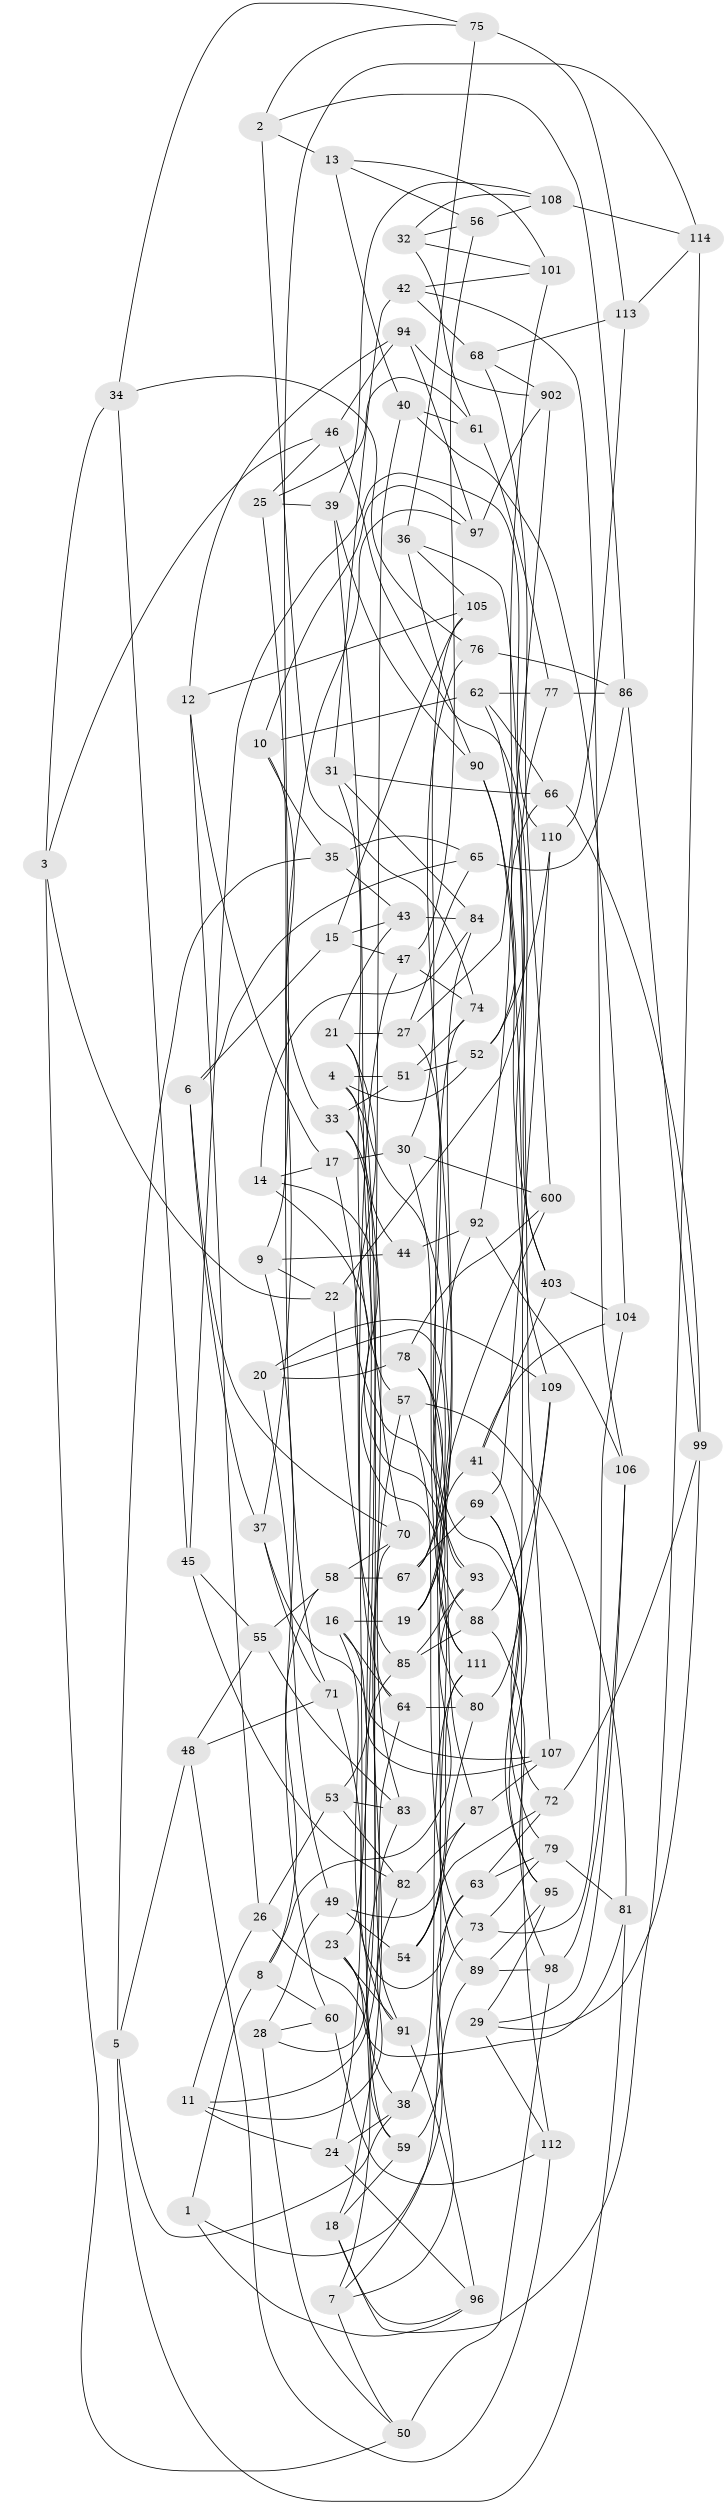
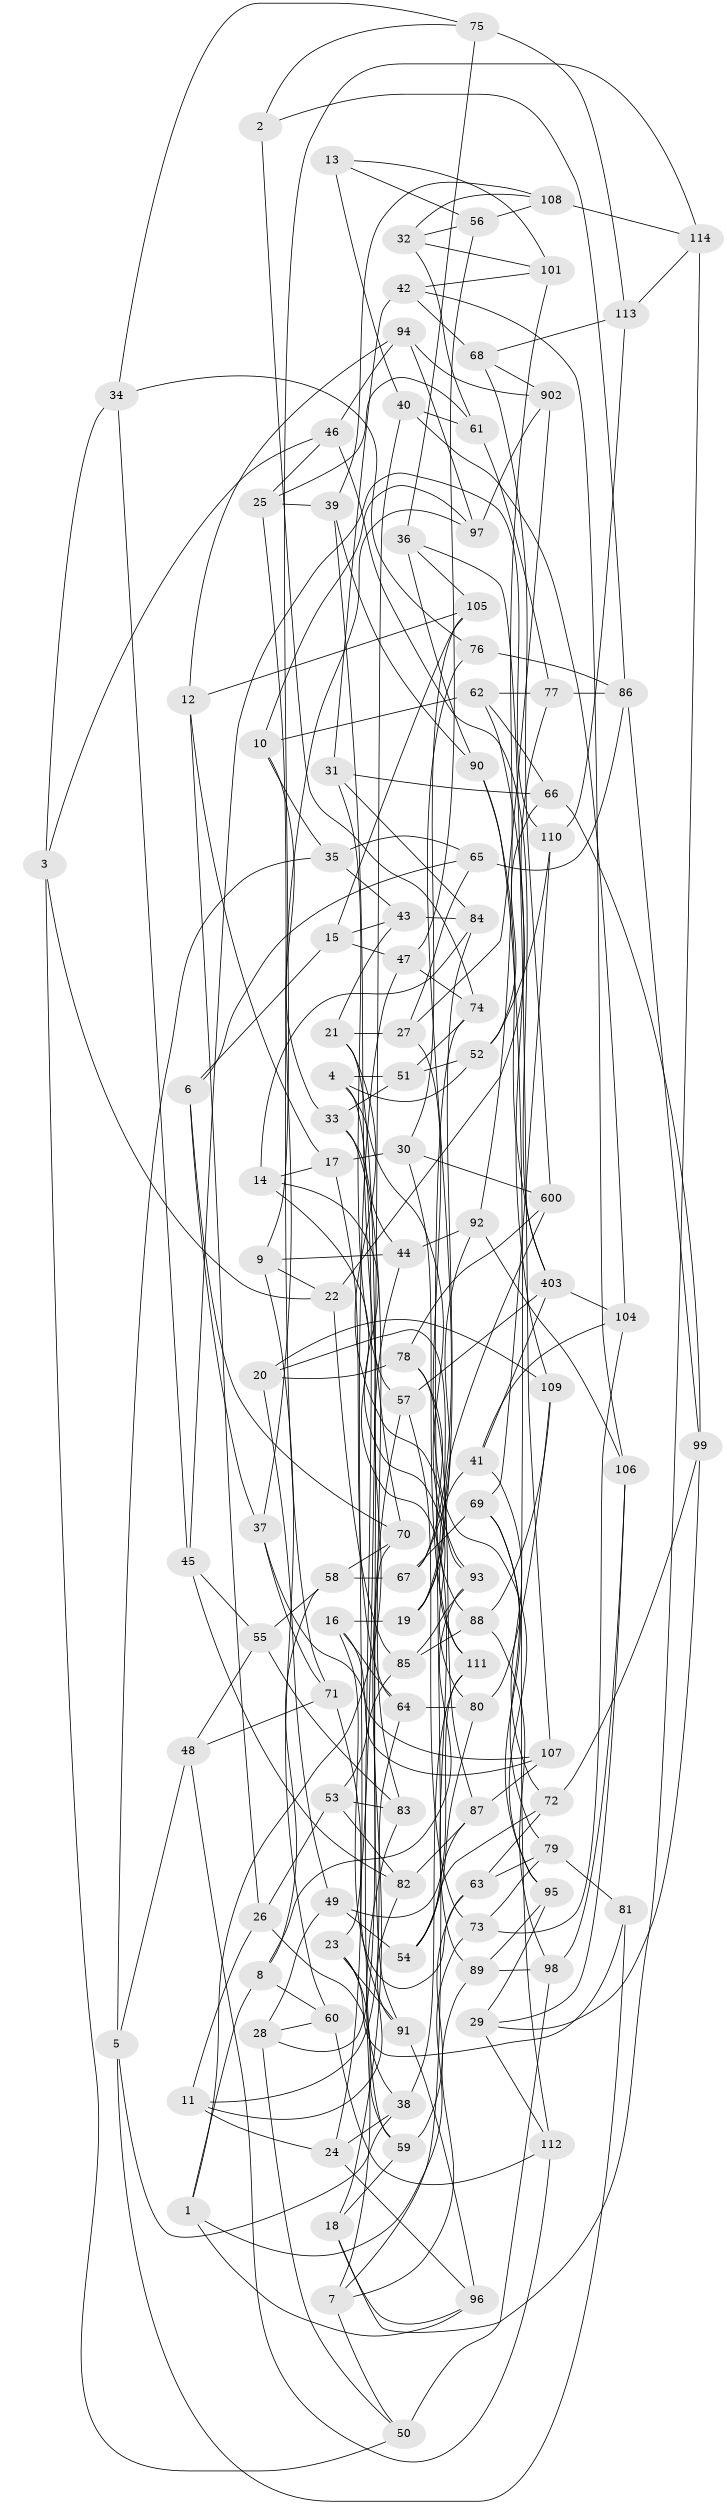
  graph {
    fontname="DejaVu Serif"
    rankdir=LR
    node [color=gray90 fontname="DejaVu Serif" style=filled]
    edge [fontname="DejaVu Serif"]
    1
    8
    44
    73
    96
    93
    58
    60
    92
    104
    79
    2
    13
    74
    75
    86
    40
    56
    101
    113
    99
    3
    22
    34
    46
    50
    77
    85
    45
    76
    94
    n32 [label=403]
    98
    4
    51
    52
    59
    66
    110
    63
    5
    35
    38
    48
    81
    65
    43
    111
    71
    112
    55
    6
    15
    37
    70
    105
    47
    97
    107
    7
    83
    89
    95
    67
    9
    114
    10
    33
    62
    109
    n71 [label=902]
    11
    24
    26
    64
    82
    53
    80
    87
    12
    17
    30
    61
    108
    14
    84
    16
    19
    41
    n90 [label=600]
    72
    18
    57
    20
    49
    78
    54
    88
    21
    27
    91
    23
    25
    39
    90
    28
    29
    106
    31
    42
    68
    32
    36
    69
    1 -- 8
+   1 -- 44
    1 -- 73
    1 -- 96
    8 -- 93
    8 -- 58
    8 -- 60
    44 -- 92
    73 -- 104
    73 -- 79
    58 -- 70
    58 -- 67
    60 -- 112
    92 -- 101
    92 -- 106
    79 -- 81
-   2 -- 13
    2 -- 74
    2 -- 75
    2 -- 86
    13 -- 40
    13 -- 56
    13 -- 101
    75 -- 113
    86 -- 99
    40 -- 104
    40 -- 61
    56 -- 108
    113 -- 114
    3 -- 22
    3 -- 34
    3 -- 46
    3 -- 50
    22 -- 77
    22 -- 85
    34 -- 75
    34 -- 45
    34 -- 76
    46 -- 94
    46 -- n32
    50 -- 98
    77 -- 86
    85 -- 93
    85 -- 88
    45 -- 110
    45 -- 55
    45 -- 82
    76 -- 86
    94 -- 97
    94 -- n71
    n32 -- 104
    98 -- 106
    4 -- 93
    4 -- 51
    4 -- 52
    4 -- 59
    51 -- 74
    51 -- 52
    52 -- 66
    52 -- 110
    59 -- 63
    66 -- 99
    110 -- 113
    63 -- 79
    63 -- 72
    5 -- 35
    5 -- 38
    5 -- 48
    5 -- 81
    35 -- 65
    35 -- 43
    38 -- 111
    48 -- 71
    48 -- 112
    48 -- 55
    65 -- 86
    43 -- 84
    71 -- 91
    55 -- 58
    55 -- 83
    6 -- 65
    6 -- 15
    6 -- 37
    6 -- 70
    15 -- 43
    15 -- 105
    15 -- 47
    37 -- 71
    37 -- 97
    37 -- 107
    47 -- 74
    47 -- 56
    97 -- n71
    7 -- 74
    7 -- 50
    7 -- 83
    7 -- 89
    89 -- 98
    89 -- 95
    67 -- 92
    67 -- 76
    67 -- 69
    9 -- 44
    9 -- 60
    9 -- 22
    9 -- 114
    10 -- 35
    10 -- 97
    10 -- 33
    10 -- 62
    33 -- 44
    33 -- 51
    33 -- 83
    62 -- 77
    62 -- 66
    62 -- 109
    11 -- 24
    11 -- 26
    11 -- 64
    11 -- 82
    24 -- 96
    24 -- 38
    24 -- 47
    26 -- 59
    26 -- 53
    64 -- 80
    82 -- 87
    53 -- 85
    53 -- 83
    53 -- 82
    80 -- 109
    87 -- 107
    12 -- 94
    12 -- 105
    12 -- 26
    12 -- 17
    17 -- 64
    17 -- 30
    30 -- 111
    30 -- 105
    30 -- n90
    61 -- 77
    108 -- 114
    14 -- 89
    14 -- 80
    14 -- 17
    14 -- 84
    16 -- 63
    16 -- 107
    16 -- 64
    16 -- 19
    19 -- 84
    19 -- 41
    19 -- n90
    41 -- 104
    41 -- n32
    41 -- 72
    72 -- 99
    18 -- 96
    18 -- 59
    18 -- 114
    18 -- 57
    57 -- 73
-   57 -- 81
+   57 -- n32
    20 -- 93
    20 -- 109
    20 -- 49
    20 -- 78
    49 -- 111
    49 -- 54
    78 -- 87
    78 -- n90
    78 -- 88
    54 -- 80
    54 -- 87
    54 -- 72
    88 -- 98
    88 -- 109
    21 -- 43
    21 -- 111
    21 -- 27
    21 -- 91
    27 -- 65
    27 -- 95
    27 -- n71
    91 -- 96
    23 -- 40
    23 -- 38
    23 -- 81
    23 -- 91
    25 -- 46
    25 -- 71
    25 -- 61
    25 -- 39
    39 -- 70
    39 -- 108
    39 -- 90
    90 -- n32
    90 -- 112
    28 -- 60
    28 -- 50
    28 -- 70
    28 -- 49
    29 -- 99
    29 -- 112
    29 -- 95
    29 -- 106
    31 -- 66
    31 -- 84
    31 -- 57
    31 -- 42
    42 -- 101
    42 -- 106
    42 -- 68
    68 -- 113
    68 -- n71
    68 -- n90
    32 -- 56
    32 -- 101
    32 -- 61
    32 -- 108
    36 -- 75
    36 -- 105
    36 -- 107
    36 -- 90
    69 -- 79
    69 -- 110
    69 -- 95
  }
